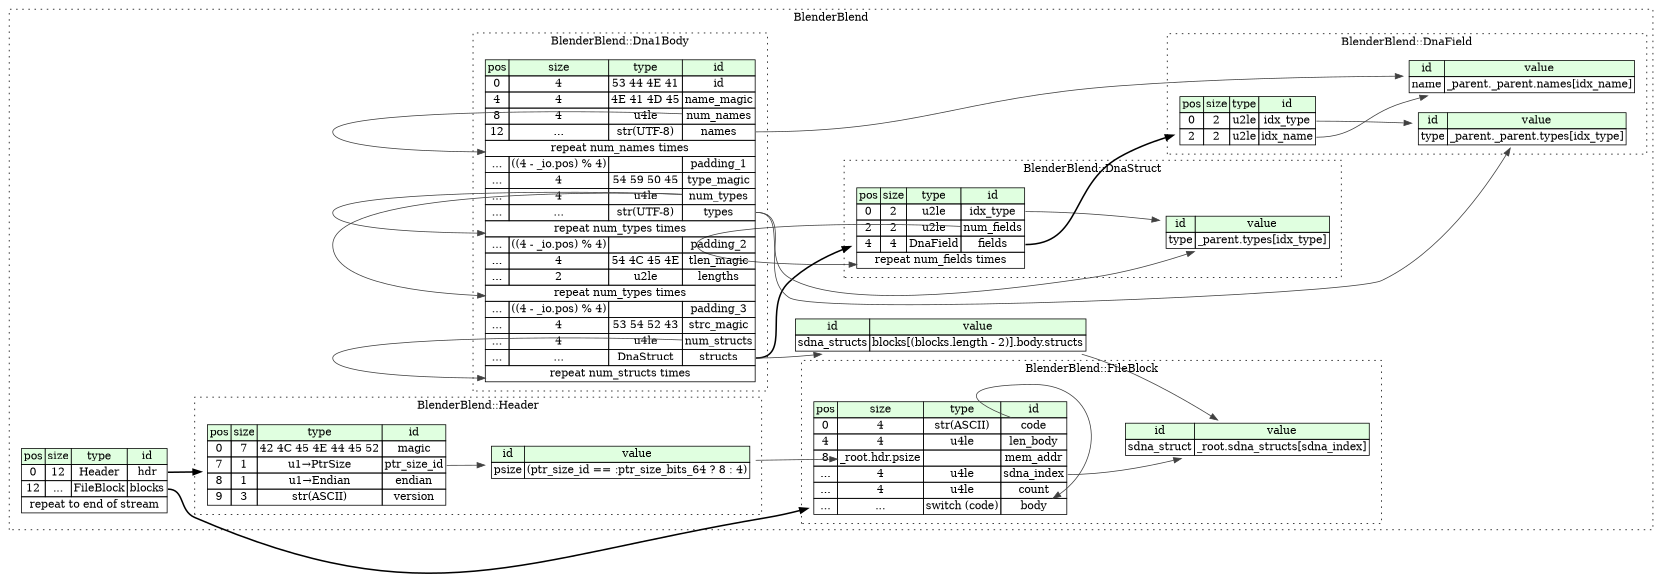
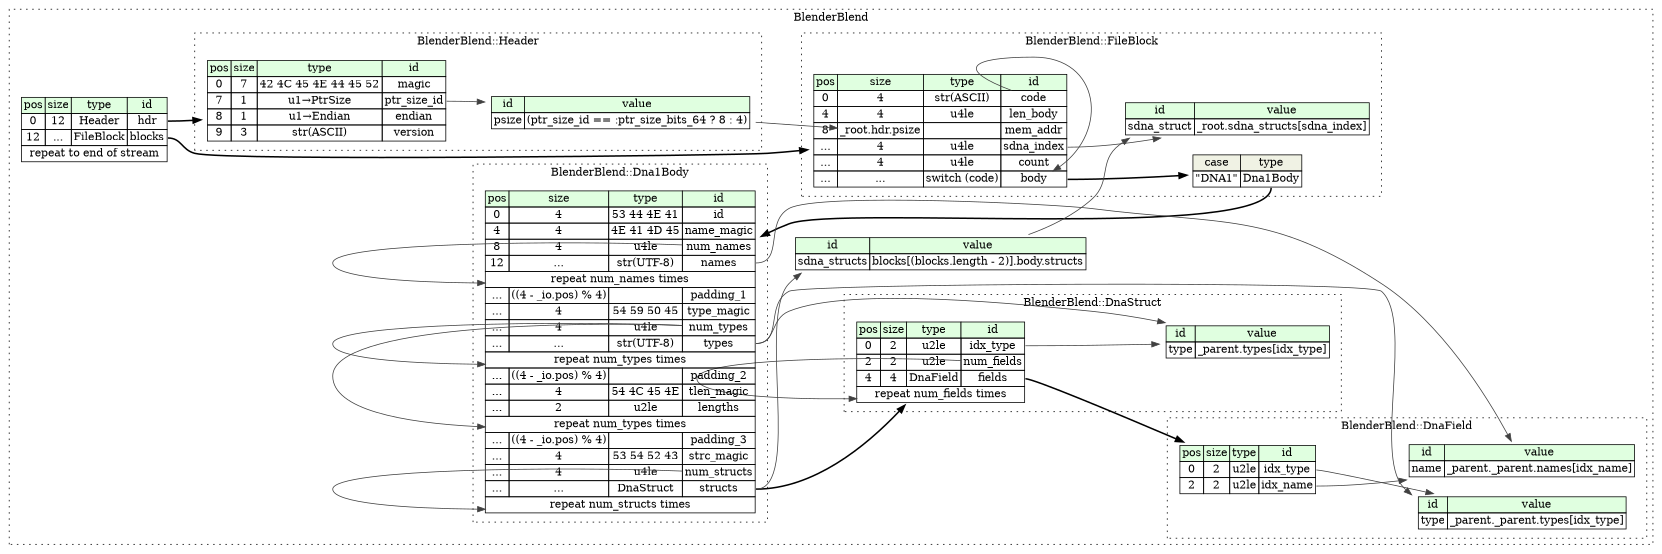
  digraph {
    rankdir=LR
    node [shape=plaintext]
    edge [color="#404040" tailport=idx_type_type]
    n1 [label=<<TABLE BORDER="0" CELLBORDER="1" CELLSPACING="0"> 				<TR><TD BGCOLOR="#E0FFE0">pos</TD><TD BGCOLOR="#E0FFE0">size</TD><TD BGCOLOR="#E0FFE0">type</TD><TD BGCOLOR="#E0FFE0">id</TD></TR> 				<TR><TD PORT="idx_type_pos">0</TD><TD PORT="idx_type_size">2</TD><TD>u2le</TD><TD PORT="idx_type_type">idx_type</TD></TR> 				<TR><TD PORT="num_fields_pos">2</TD><TD PORT="num_fields_size">2</TD><TD>u2le</TD><TD PORT="num_fields_type">num_fields</TD></TR> 				<TR><TD PORT="fields_pos">4</TD><TD PORT="fields_size">4</TD><TD>DnaField</TD><TD PORT="fields_type">fields</TD></TR> 				<TR><TD COLSPAN="4" PORT="fields__repeat">repeat num_fields times</TD></TR> 			</TABLE>>]
    n2 [label=<<TABLE BORDER="0" CELLBORDER="1" CELLSPACING="0"> 				<TR><TD BGCOLOR="#E0FFE0">id</TD><TD BGCOLOR="#E0FFE0">value</TD></TR> 				<TR><TD>type</TD><TD>_parent.types[idx_type]</TD></TR> 			</TABLE>>]
    n3 [label=<<TABLE BORDER="0" CELLBORDER="1" CELLSPACING="0"> 				<TR><TD BGCOLOR="#E0FFE0">pos</TD><TD BGCOLOR="#E0FFE0">size</TD><TD BGCOLOR="#E0FFE0">type</TD><TD BGCOLOR="#E0FFE0">id</TD></TR> 				<TR><TD PORT="code_pos">0</TD><TD PORT="code_size">4</TD><TD>str(ASCII)</TD><TD PORT="code_type">code</TD></TR> 				<TR><TD PORT="len_body_pos">4</TD><TD PORT="len_body_size">4</TD><TD>u4le</TD><TD PORT="len_body_type">len_body</TD></TR> 				<TR><TD PORT="mem_addr_pos">8</TD><TD PORT="mem_addr_size">_root.hdr.psize</TD><TD></TD><TD PORT="mem_addr_type">mem_addr</TD></TR> 				<TR><TD PORT="sdna_index_pos">...</TD><TD PORT="sdna_index_size">4</TD><TD>u4le</TD><TD PORT="sdna_index_type">sdna_index</TD></TR> 				<TR><TD PORT="count_pos">...</TD><TD PORT="count_size">4</TD><TD>u4le</TD><TD PORT="count_type">count</TD></TR> 				<TR><TD PORT="body_pos">...</TD><TD PORT="body_size">...</TD><TD>switch (code)</TD><TD PORT="body_type">body</TD></TR> 			</TABLE>>]
    n4 [label=<<TABLE BORDER="0" CELLBORDER="1" CELLSPACING="0"> 				<TR><TD BGCOLOR="#E0FFE0">id</TD><TD BGCOLOR="#E0FFE0">value</TD></TR> 				<TR><TD>sdna_struct</TD><TD>_root.sdna_structs[sdna_index]</TD></TR> 			</TABLE>>]
+   n5 [label=<<TABLE BORDER="0" CELLBORDER="1" CELLSPACING="0"> 	<TR><TD BGCOLOR="#F0F2E4">case</TD><TD BGCOLOR="#F0F2E4">type</TD></TR> 	<TR><TD>&quot;DNA1&quot;</TD><TD PORT="case0">Dna1Body</TD></TR> </TABLE>>]
    n6 [label=<<TABLE BORDER="0" CELLBORDER="1" CELLSPACING="0"> 				<TR><TD BGCOLOR="#E0FFE0">pos</TD><TD BGCOLOR="#E0FFE0">size</TD><TD BGCOLOR="#E0FFE0">type</TD><TD BGCOLOR="#E0FFE0">id</TD></TR> 				<TR><TD PORT="id_pos">0</TD><TD PORT="id_size">4</TD><TD>53 44 4E 41</TD><TD PORT="id_type">id</TD></TR> 				<TR><TD PORT="name_magic_pos">4</TD><TD PORT="name_magic_size">4</TD><TD>4E 41 4D 45</TD><TD PORT="name_magic_type">name_magic</TD></TR> 				<TR><TD PORT="num_names_pos">8</TD><TD PORT="num_names_size">4</TD><TD>u4le</TD><TD PORT="num_names_type">num_names</TD></TR> 				<TR><TD PORT="names_pos">12</TD><TD PORT="names_size">...</TD><TD>str(UTF-8)</TD><TD PORT="names_type">names</TD></TR> 				<TR><TD COLSPAN="4" PORT="names__repeat">repeat num_names times</TD></TR> 				<TR><TD PORT="padding_1_pos">...</TD><TD PORT="padding_1_size">((4 - _io.pos) % 4)</TD><TD></TD><TD PORT="padding_1_type">padding_1</TD></TR> 				<TR><TD PORT="type_magic_pos">...</TD><TD PORT="type_magic_size">4</TD><TD>54 59 50 45</TD><TD PORT="type_magic_type">type_magic</TD></TR> 				<TR><TD PORT="num_types_pos">...</TD><TD PORT="num_types_size">4</TD><TD>u4le</TD><TD PORT="num_types_type">num_types</TD></TR> 				<TR><TD PORT="types_pos">...</TD><TD PORT="types_size">...</TD><TD>str(UTF-8)</TD><TD PORT="types_type">types</TD></TR> 				<TR><TD COLSPAN="4" PORT="types__repeat">repeat num_types times</TD></TR> 				<TR><TD PORT="padding_2_pos">...</TD><TD PORT="padding_2_size">((4 - _io.pos) % 4)</TD><TD></TD><TD PORT="padding_2_type">padding_2</TD></TR> 				<TR><TD PORT="tlen_magic_pos">...</TD><TD PORT="tlen_magic_size">4</TD><TD>54 4C 45 4E</TD><TD PORT="tlen_magic_type">tlen_magic</TD></TR> 				<TR><TD PORT="lengths_pos">...</TD><TD PORT="lengths_size">2</TD><TD>u2le</TD><TD PORT="lengths_type">lengths</TD></TR> 				<TR><TD COLSPAN="4" PORT="lengths__repeat">repeat num_types times</TD></TR> 				<TR><TD PORT="padding_3_pos">...</TD><TD PORT="padding_3_size">((4 - _io.pos) % 4)</TD><TD></TD><TD PORT="padding_3_type">padding_3</TD></TR> 				<TR><TD PORT="strc_magic_pos">...</TD><TD PORT="strc_magic_size">4</TD><TD>53 54 52 43</TD><TD PORT="strc_magic_type">strc_magic</TD></TR> 				<TR><TD PORT="num_structs_pos">...</TD><TD PORT="num_structs_size">4</TD><TD>u4le</TD><TD PORT="num_structs_type">num_structs</TD></TR> 				<TR><TD PORT="structs_pos">...</TD><TD PORT="structs_size">...</TD><TD>DnaStruct</TD><TD PORT="structs_type">structs</TD></TR> 				<TR><TD COLSPAN="4" PORT="structs__repeat">repeat num_structs times</TD></TR> 			</TABLE>>]
    n7 [label=<<TABLE BORDER="0" CELLBORDER="1" CELLSPACING="0"> 				<TR><TD BGCOLOR="#E0FFE0">pos</TD><TD BGCOLOR="#E0FFE0">size</TD><TD BGCOLOR="#E0FFE0">type</TD><TD BGCOLOR="#E0FFE0">id</TD></TR> 				<TR><TD PORT="magic_pos">0</TD><TD PORT="magic_size">7</TD><TD>42 4C 45 4E 44 45 52</TD><TD PORT="magic_type">magic</TD></TR> 				<TR><TD PORT="ptr_size_id_pos">7</TD><TD PORT="ptr_size_id_size">1</TD><TD>u1→PtrSize</TD><TD PORT="ptr_size_id_type">ptr_size_id</TD></TR> 				<TR><TD PORT="endian_pos">8</TD><TD PORT="endian_size">1</TD><TD>u1→Endian</TD><TD PORT="endian_type">endian</TD></TR> 				<TR><TD PORT="version_pos">9</TD><TD PORT="version_size">3</TD><TD>str(ASCII)</TD><TD PORT="version_type">version</TD></TR> 			</TABLE>>]
    n8 [label=<<TABLE BORDER="0" CELLBORDER="1" CELLSPACING="0"> 				<TR><TD BGCOLOR="#E0FFE0">id</TD><TD BGCOLOR="#E0FFE0">value</TD></TR> 				<TR><TD>psize</TD><TD>(ptr_size_id == :ptr_size_bits_64 ? 8 : 4)</TD></TR> 			</TABLE>>]
    n9 [label=<<TABLE BORDER="0" CELLBORDER="1" CELLSPACING="0"> 				<TR><TD BGCOLOR="#E0FFE0">pos</TD><TD BGCOLOR="#E0FFE0">size</TD><TD BGCOLOR="#E0FFE0">type</TD><TD BGCOLOR="#E0FFE0">id</TD></TR> 				<TR><TD PORT="idx_type_pos">0</TD><TD PORT="idx_type_size">2</TD><TD>u2le</TD><TD PORT="idx_type_type">idx_type</TD></TR> 				<TR><TD PORT="idx_name_pos">2</TD><TD PORT="idx_name_size">2</TD><TD>u2le</TD><TD PORT="idx_name_type">idx_name</TD></TR> 			</TABLE>>]
    n10 [label=<<TABLE BORDER="0" CELLBORDER="1" CELLSPACING="0"> 				<TR><TD BGCOLOR="#E0FFE0">id</TD><TD BGCOLOR="#E0FFE0">value</TD></TR> 				<TR><TD>type</TD><TD>_parent._parent.types[idx_type]</TD></TR> 			</TABLE>>]
    n11 [label=<<TABLE BORDER="0" CELLBORDER="1" CELLSPACING="0"> 				<TR><TD BGCOLOR="#E0FFE0">id</TD><TD BGCOLOR="#E0FFE0">value</TD></TR> 				<TR><TD>name</TD><TD>_parent._parent.names[idx_name]</TD></TR> 			</TABLE>>]
    n12 [label=<<TABLE BORDER="0" CELLBORDER="1" CELLSPACING="0"> 			<TR><TD BGCOLOR="#E0FFE0">pos</TD><TD BGCOLOR="#E0FFE0">size</TD><TD BGCOLOR="#E0FFE0">type</TD><TD BGCOLOR="#E0FFE0">id</TD></TR> 			<TR><TD PORT="hdr_pos">0</TD><TD PORT="hdr_size">12</TD><TD>Header</TD><TD PORT="hdr_type">hdr</TD></TR> 			<TR><TD PORT="blocks_pos">12</TD><TD PORT="blocks_size">...</TD><TD>FileBlock</TD><TD PORT="blocks_type">blocks</TD></TR> 			<TR><TD COLSPAN="4" PORT="blocks__repeat">repeat to end of stream</TD></TR> 		</TABLE>>]
    n13 [label=<<TABLE BORDER="0" CELLBORDER="1" CELLSPACING="0"> 			<TR><TD BGCOLOR="#E0FFE0">id</TD><TD BGCOLOR="#E0FFE0">value</TD></TR> 			<TR><TD>sdna_structs</TD><TD>blocks[(blocks.length - 2)].body.structs</TD></TR> 		</TABLE>>]
    subgraph cluster_1 {
      label=BlenderBlend
      style=dotted
      n12
      n13
      subgraph cluster_2 {
        label="BlenderBlend::DnaStruct"
        style=dotted
        n1
        n2
      }
      subgraph cluster_3 {
        label="BlenderBlend::FileBlock"
        style=dotted
        n3
        n4
+       n5
      }
      subgraph cluster_4 {
        label="BlenderBlend::Dna1Body"
        style=dotted
        n6
      }
      subgraph cluster_5 {
        label="BlenderBlend::Header"
        style=dotted
        n7
        n8
      }
      subgraph cluster_6 {
        label="BlenderBlend::DnaField"
        style=dotted
        n9
        n10
        n11
      }
    }
    n1 -> n1 [headport=fields__repeat tailport=num_fields_type]
    n1 -> n2
    n1 -> n9 [style=bold tailport=fields_type color=""]
    n3 -> n3 [headport=body_type tailport=code_type]
    n3 -> n4 [tailport=sdna_index_type]
+   n3 -> n5 [style=bold tailport=body_type color=""]
+   n5 -> n6 [style=bold tailport=case0 color=""]
    n6 -> n1 [style=bold tailport=structs_type color=""]
    n6 -> n2 [tailport=types_type]
    n6 -> n6 [headport=names__repeat tailport=num_names_type]
    n6 -> n6 [headport=types__repeat tailport=num_types_type]
    n6 -> n6 [headport=lengths__repeat tailport=num_types_type]
    n6 -> n6 [headport=structs__repeat tailport=num_structs_type]
    n6 -> n10 [tailport=types_type]
    n6 -> n11 [tailport=names_type]
    n6 -> n13 [tailport=structs_type]
    n7 -> n8 [tailport=ptr_size_id_type]
    n8 -> n3 [headport=mem_addr_size tailport=psize_type]
    n9 -> n10
    n9 -> n11 [tailport=idx_name_type]
    n12 -> n3 [style=bold tailport=blocks_type color=""]
    n12 -> n7 [style=bold tailport=hdr_type color=""]
    n13 -> n4 [tailport=sdna_structs_type]
  }
